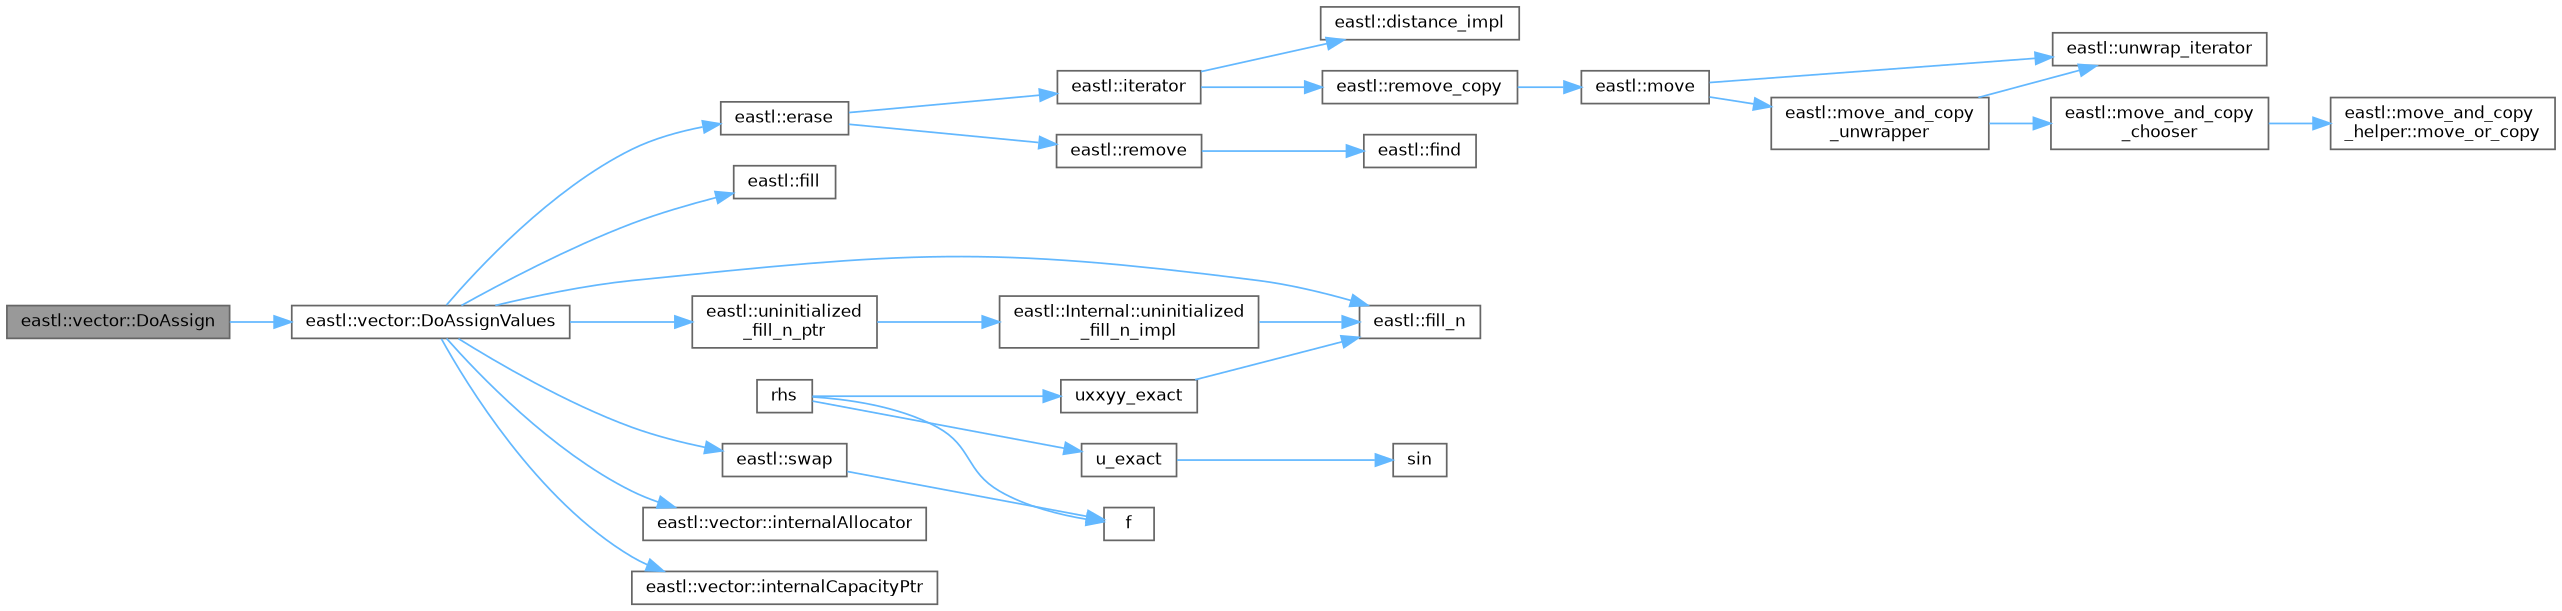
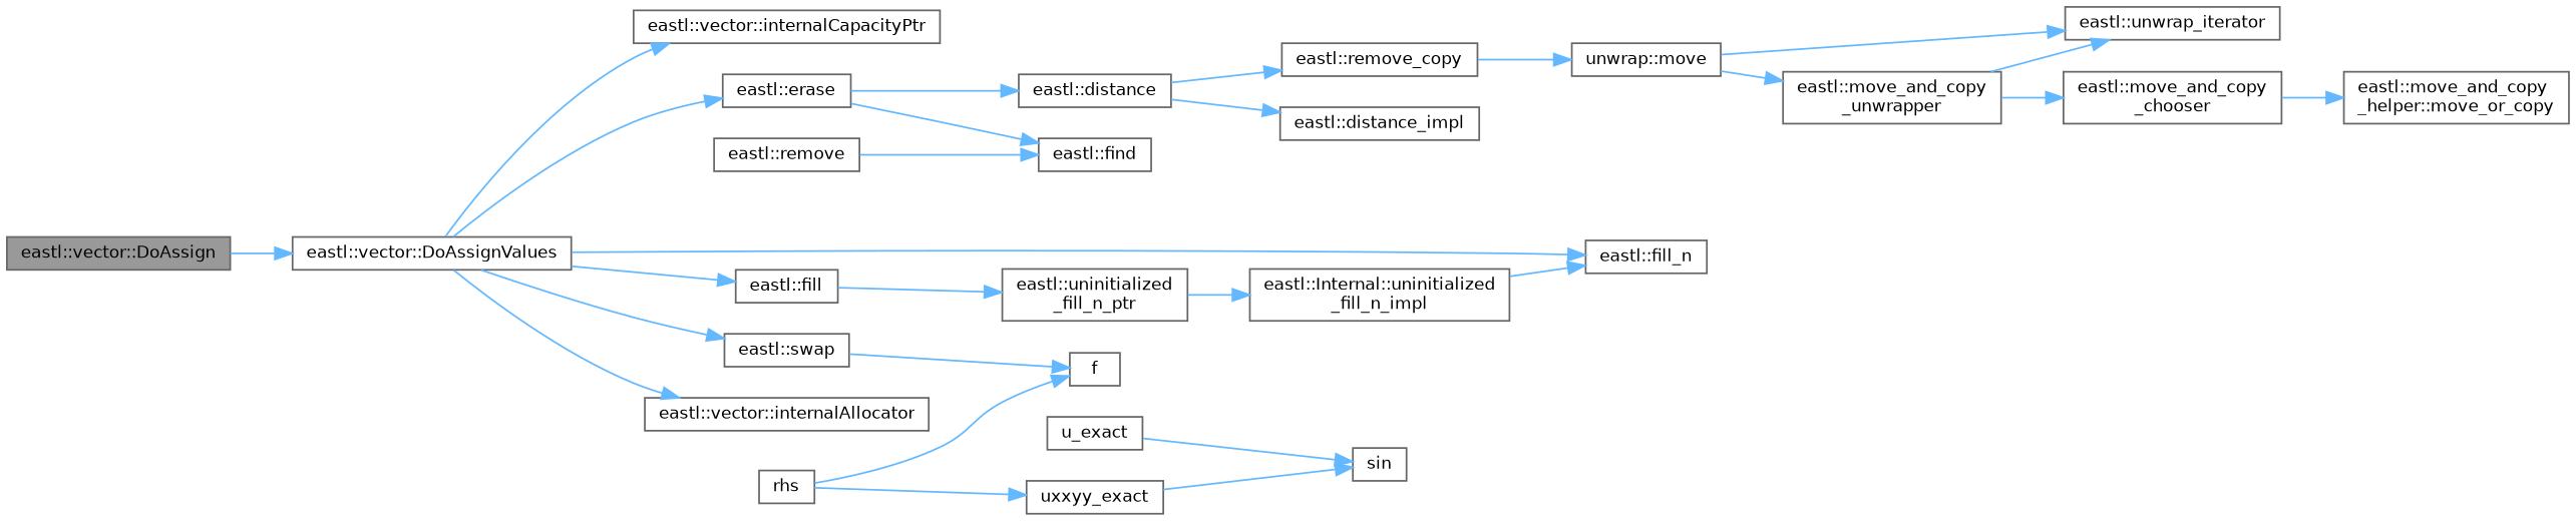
  digraph {
    rankdir=LR
    node [color=grey40 fillcolor=white fontname=Helvetica fontsize=10 shape=box style=filled]
    edge [color=steelblue1 fontname=Helvetica fontsize=10 labelfontname=Helvetica labelfontsize=10 style=solid]
    n1 [color=gray40 fillcolor=grey60 fontcolor=black height=0.2 label="eastl::vector::DoAssign" width=0.4]
    n2 [height=0.2 label="eastl::vector::DoAssignValues" width=0.4]
    n3 [height=0.2 label="eastl::erase" width=0.4]
    n4 [height=0.2 label="eastl::fill" width=0.4]
    n5 [height=0.2 label="eastl::fill_n" width=0.4]
    n6 [height=0.2 label="eastl::vector::internalAllocator" width=0.4]
    n7 [height=0.2 label="eastl::vector::internalCapacityPtr" width=0.4]
    n8 [height=0.2 label="eastl::swap" width=0.4]
    n9 [height=0.2 label="eastl::uninitialized\l_fill_n_ptr" width=0.4]
-   n10 [height=0.2 label="eastl::iterator" width=0.4]
+   n10 [height=0.2 label="eastl::distance" width=0.4]
    n11 [height=0.2 label="eastl::remove" width=0.4]
    n12 [height=0.2 label=f width=0.4]
    n13 [height=0.2 label="eastl::Internal::uninitialized\l_fill_n_impl" width=0.4]
    n14 [height=0.2 label="eastl::distance_impl" width=0.4]
    n15 [height=0.2 label="eastl::remove_copy" width=0.4]
    n16 [height=0.2 label="eastl::find" width=0.4]
-   n17 [height=0.2 label="eastl::move" width=0.4]
+   n17 [height=0.2 label="unwrap::move" width=0.4]
    n18 [height=0.2 label="eastl::move_and_copy\l_unwrapper" width=0.4]
    n19 [height=0.2 label="eastl::unwrap_iterator" width=0.4]
    n20 [height=0.2 label="eastl::move_and_copy\l_chooser" width=0.4]
    n21 [height=0.2 label="eastl::move_and_copy\l_helper::move_or_copy" width=0.4]
    n22 [height=0.2 label=rhs width=0.4]
    n23 [height=0.2 label=u_exact width=0.4]
    n24 [height=0.2 label=uxxyy_exact width=0.4]
    n25 [height=0.2 label=sin width=0.4]
    n1 -> n2
    n2 -> n3
    n2 -> n4
    n2 -> n5
    n2 -> n6
    n2 -> n7
    n2 -> n8
-   n2 -> n9
+   n4 -> n9
    n3 -> n10
-   n3 -> n11
+   n3 -> n16
    n8 -> n12
    n9 -> n13
    n10 -> n14
    n10 -> n15
    n11 -> n16
    n13 -> n5
    n15 -> n17
    n17 -> n18
    n17 -> n19
    n18 -> n19
    n18 -> n20
    n20 -> n21
    n22 -> n12
-   n22 -> n23
    n22 -> n24
    n23 -> n25
-   n24 -> n5
+   n24 -> n25
  }
